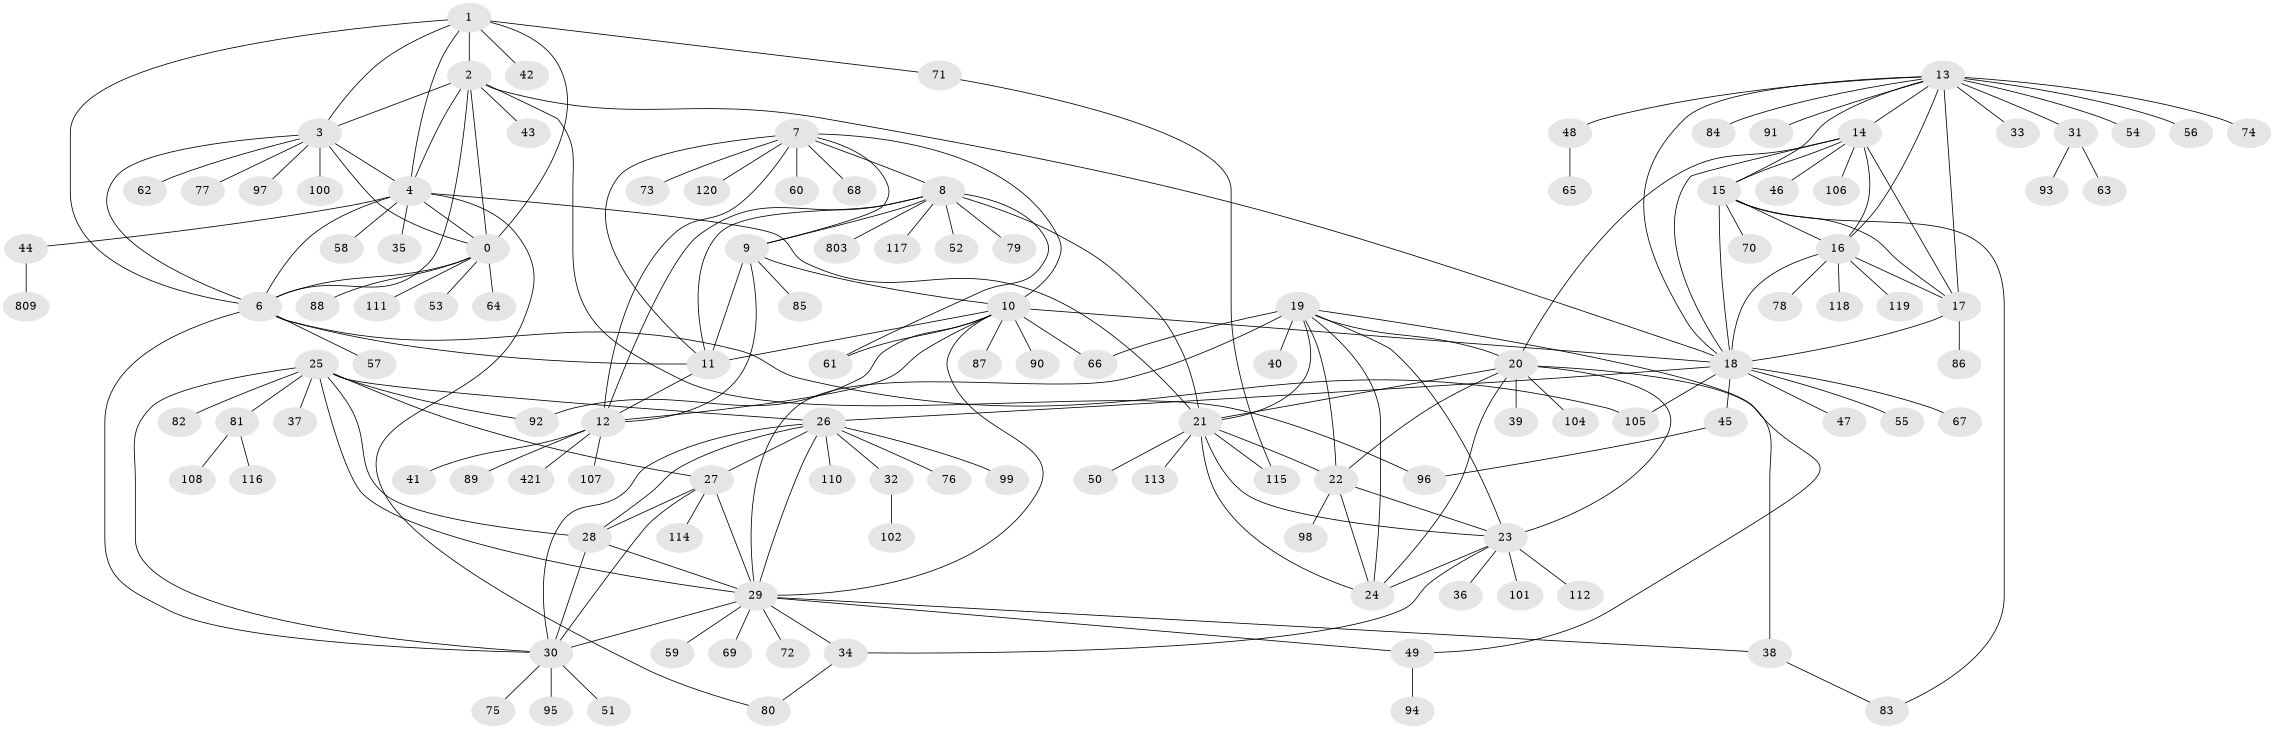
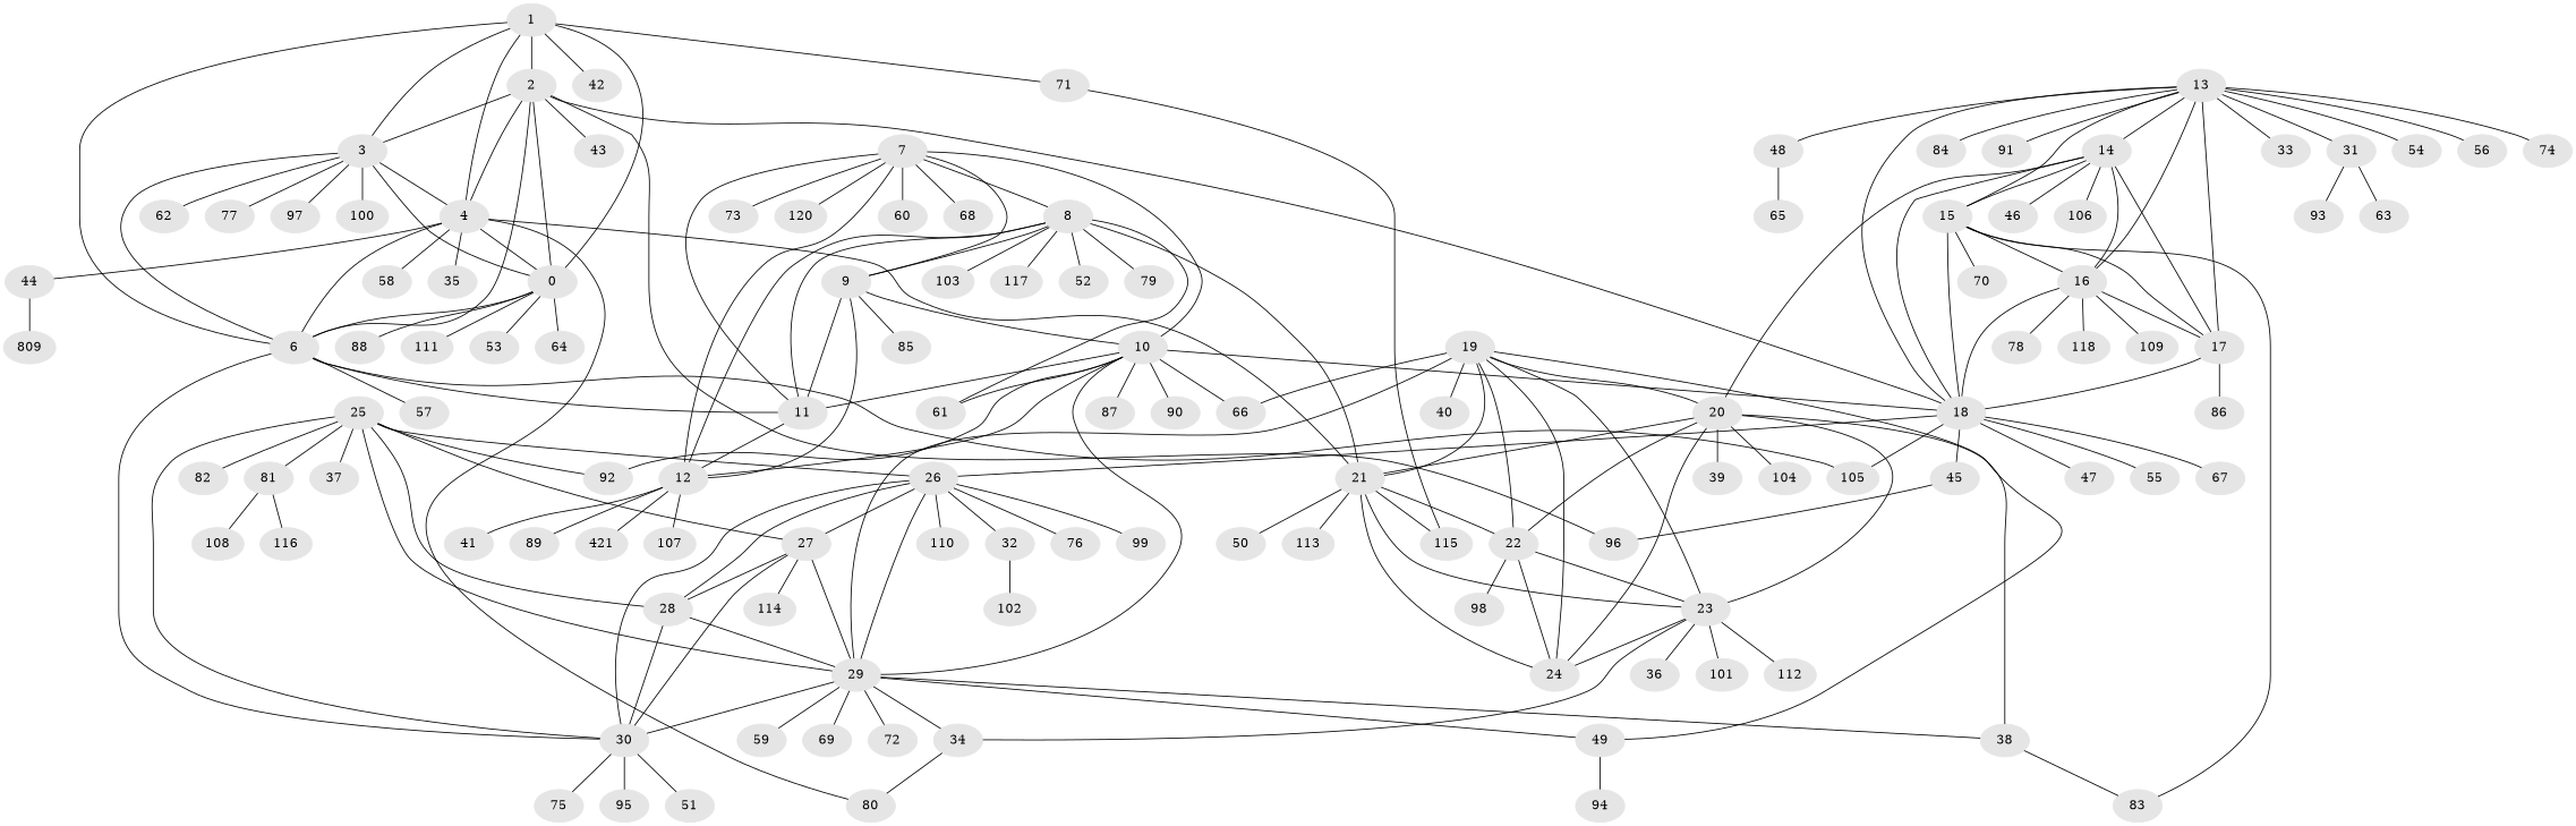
  graph {
    node [color=gray90 style=filled]
    1
    2
    3
    4
    n5 [label=0]
    6
    42
    71
    18
    43
    96
    62
    77
    97
    100
    21
    35
    44
    58
    80
    53
    64
    88
    111
    11
    30
    57
    105
    115
    26
    45
    47
    55
    67
    22
    23
    24
    50
    113
    n40 [label=809]
    12
    51
    75
    95
    7
    8
    9
    10
    60
    68
    73
    120
    52
    79
-   103 [label=803]
+   103
    117
    61
    85
    29
    66
    87
    90
    92
    41
    89
    107
    n67 [label=421]
    49
    38
    34
    59
    69
    72
    13
    14
    15
    16
    17
    31
    33
    48
    54
    56
    74
    84
    91
    20
    46
    106
    70
    83
    78
    118
-   119
+   119 [label=109]
    86
    63
    93
    65
    39
    104
    27
    28
    32
    76
    99
    110
    19
    40
    98
    36
    101
    112
    94
    25
    37
    81
    82
    114
    108
    116
    102
    1 -- 2
    1 -- 3
    1 -- 4
    1 -- n5
    1 -- 6
    1 -- 42
    1 -- 71
    2 -- 3
    2 -- 4
    2 -- n5
    2 -- 6
    2 -- 18
    2 -- 43
    2 -- 96
    3 -- 4
    3 -- n5
    3 -- 6
    3 -- 62
    3 -- 77
    3 -- 97
    3 -- 100
    4 -- n5
    4 -- 6
    4 -- 21
    4 -- 35
    4 -- 44
    4 -- 58
    4 -- 80
    n5 -- 6
    n5 -- 53
    n5 -- 64
    n5 -- 88
    n5 -- 111
    6 -- 11
    6 -- 30
    6 -- 57
    6 -- 105
    71 -- 115
    18 -- 105
    18 -- 26
    18 -- 45
    18 -- 47
    18 -- 55
    18 -- 67
    21 -- 115
    21 -- 22
    21 -- 23
    21 -- 24
    21 -- 50
    21 -- 113
    44 -- n40
    11 -- 12
    30 -- 51
    30 -- 75
    30 -- 95
    26 -- 30
    26 -- 29
    26 -- 27
    26 -- 28
    26 -- 32
    26 -- 76
    26 -- 99
    26 -- 110
    45 -- 96
    22 -- 23
    22 -- 24
    22 -- 98
    23 -- 24
    23 -- 34
    23 -- 36
    23 -- 101
    23 -- 112
    12 -- 41
    12 -- 89
    12 -- 107
    12 -- n67
    7 -- 11
    7 -- 12
    7 -- 8
    7 -- 9
    7 -- 10
    7 -- 60
    7 -- 68
    7 -- 73
    7 -- 120
    8 -- 21
    8 -- 11
    8 -- 12
    8 -- 9
    8 -- 52
    8 -- 79
    8 -- 103
    8 -- 117
    8 -- 61
    9 -- 11
    9 -- 12
    9 -- 10
    9 -- 85
    10 -- 18
    10 -- 11
    10 -- 12
    10 -- 61
    10 -- 29
    10 -- 66
    10 -- 87
    10 -- 90
    10 -- 92
    29 -- 30
    29 -- 49
    29 -- 38
    29 -- 34
    29 -- 59
    29 -- 69
    29 -- 72
    49 -- 94
    38 -- 83
    34 -- 80
    13 -- 18
    13 -- 14
    13 -- 15
    13 -- 16
    13 -- 17
    13 -- 31
    13 -- 33
    13 -- 48
    13 -- 54
    13 -- 56
    13 -- 74
    13 -- 84
    13 -- 91
    14 -- 18
    14 -- 15
    14 -- 16
    14 -- 17
    14 -- 20
    14 -- 46
    14 -- 106
    15 -- 18
    15 -- 16
    15 -- 17
    15 -- 70
    15 -- 83
    16 -- 18
    16 -- 17
    16 -- 78
    16 -- 118
    16 -- 119
    17 -- 18
    17 -- 86
    31 -- 63
    31 -- 93
    48 -- 65
    20 -- 21
    20 -- 22
    20 -- 23
    20 -- 24
    20 -- 38
    20 -- 39
    20 -- 104
    27 -- 30
    27 -- 29
    27 -- 28
    27 -- 114
    28 -- 30
    28 -- 29
    32 -- 102
    19 -- 21
    19 -- 22
    19 -- 23
    19 -- 24
    19 -- 29
    19 -- 66
    19 -- 49
    19 -- 20
    19 -- 40
    25 -- 30
    25 -- 26
    25 -- 29
    25 -- 92
    25 -- 27
    25 -- 28
    25 -- 37
    25 -- 81
    25 -- 82
    81 -- 108
    81 -- 116
  }
